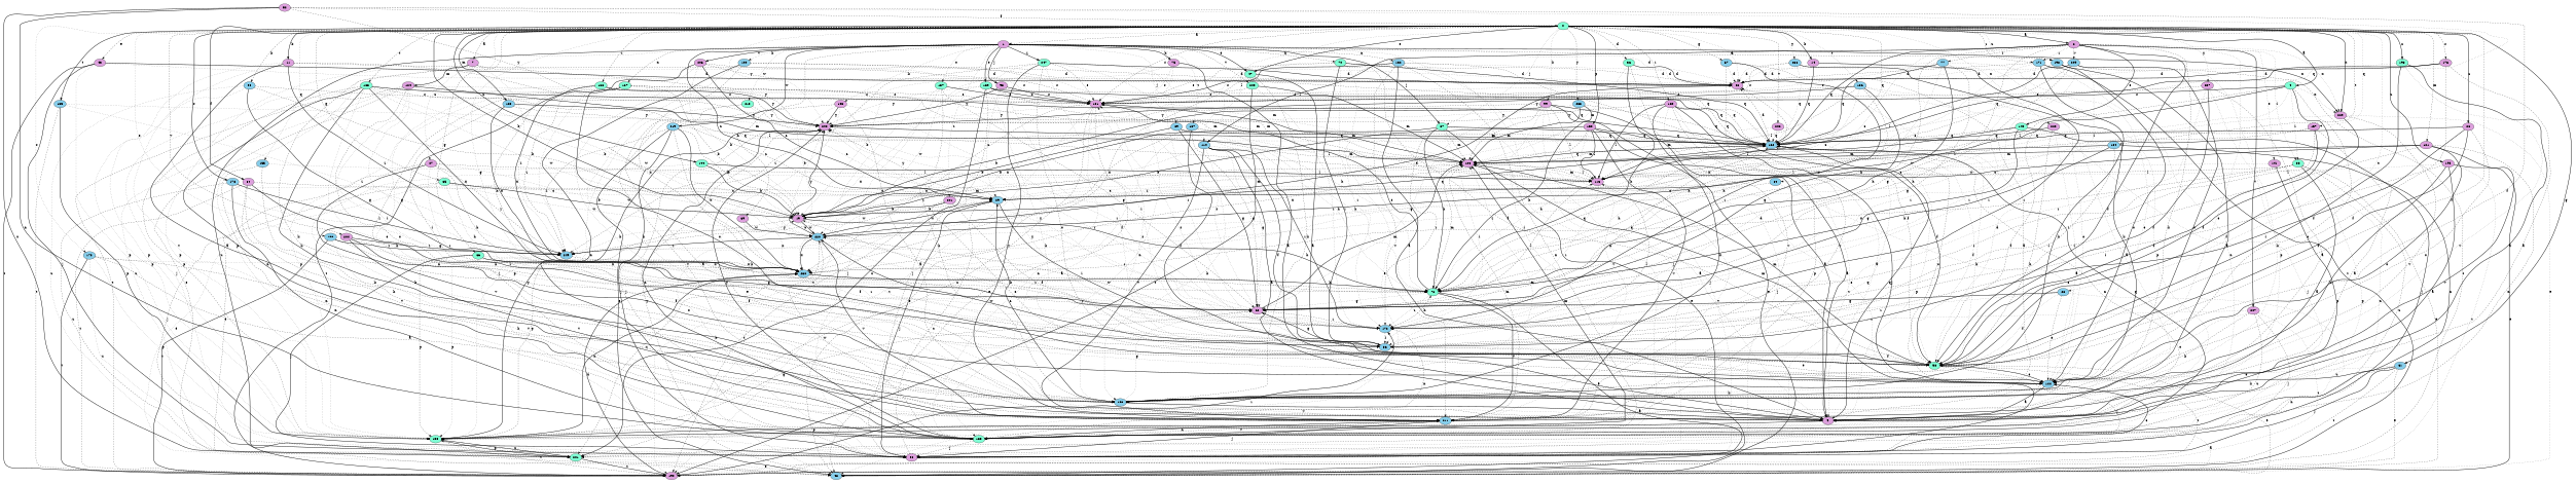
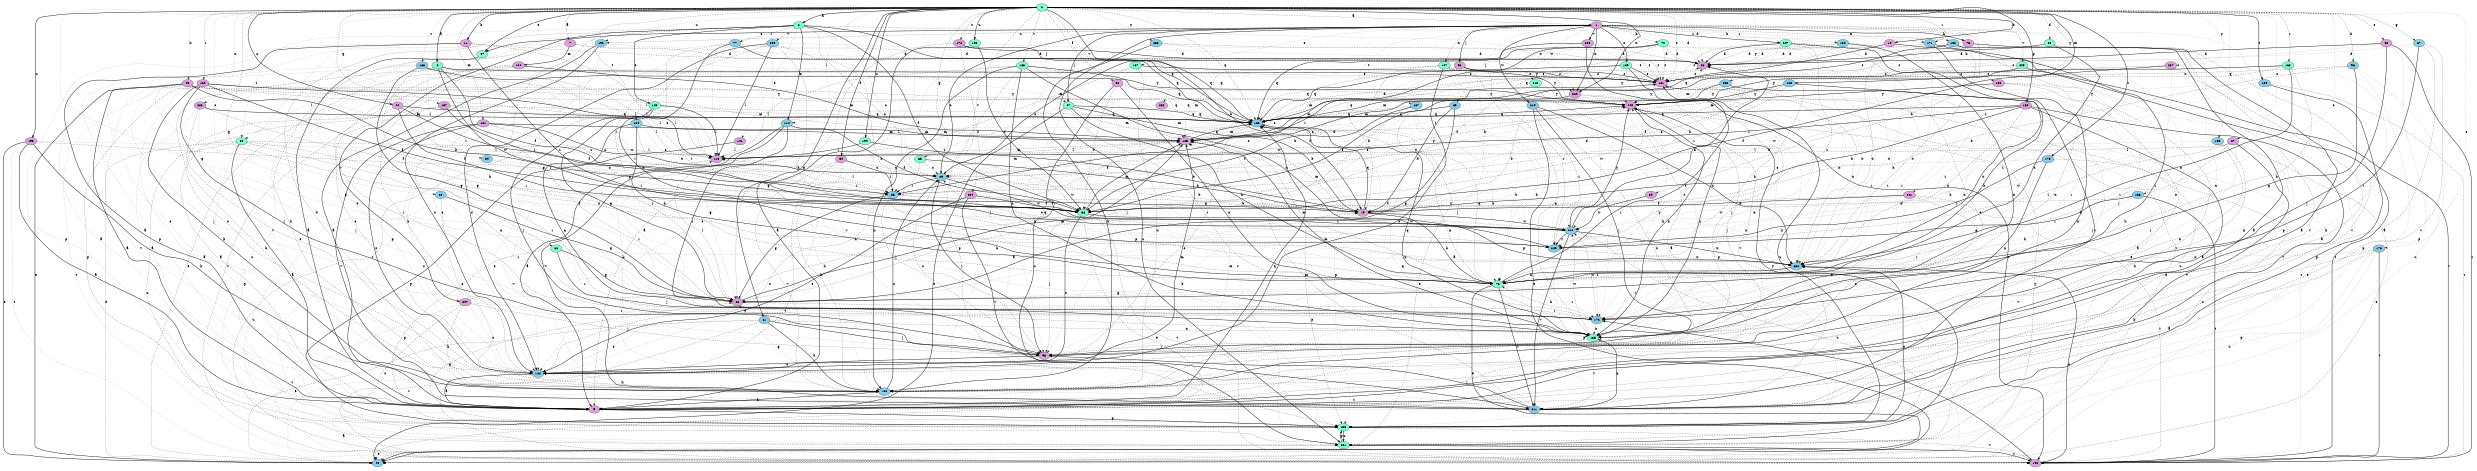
  strict digraph {
    node [fillcolor=plum style=filled]
    edge [style=dotted]
    0 [fillcolor=aquamarine]
    1
-   2
+   2 [fillcolor=aquamarine]
    4 [fillcolor=aquamarine]
    7
    11
    14
    19
    26
    27
    28 [fillcolor=skyblue]
    36 [fillcolor=aquamarine]
    38
    43
    47 [fillcolor=aquamarine]
    52
    54
    58 [fillcolor=aquamarine]
    61 [fillcolor=skyblue]
    65 [fillcolor=aquamarine]
    66 [fillcolor=aquamarine]
    67 [fillcolor=skyblue]
    68
    87 [fillcolor=aquamarine]
    98 [fillcolor=skyblue]
    99
    114 [fillcolor=skyblue]
    121
    123 [fillcolor=skyblue]
    136 [fillcolor=skyblue]
    150
    155 [fillcolor=skyblue]
    157
    162 [fillcolor=skyblue]
    168 [fillcolor=aquamarine]
    169
    171 [fillcolor=skyblue]
    173 [fillcolor=skyblue]
    176
    178 [fillcolor=skyblue]
    181
    183 [fillcolor=aquamarine]
    184 [fillcolor=skyblue]
    185 [fillcolor=skyblue]
    186 [fillcolor=skyblue]
    193 [fillcolor=aquamarine]
    194 [fillcolor=aquamarine]
    195
    198 [fillcolor=skyblue]
    202
    204
    223
    229
    233 [fillcolor=skyblue]
    237
    238 [fillcolor=skyblue]
    240
    29 [fillcolor=skyblue]
    69
    70 [fillcolor=aquamarine]
    75
    89 [fillcolor=skyblue]
    93
    100 [fillcolor=skyblue]
    103
    127 [fillcolor=aquamarine]
    132 [fillcolor=skyblue]
    135 [fillcolor=aquamarine]
    137 [fillcolor=aquamarine]
    139 [fillcolor=aquamarine]
    153 [fillcolor=aquamarine]
    187 [fillcolor=skyblue]
    201 [fillcolor=aquamarine]
    205 [fillcolor=aquamarine]
    206
    213 [fillcolor=aquamarine]
    219 [fillcolor=skyblue]
    241
    247 [fillcolor=aquamarine]
    76 [fillcolor=aquamarine]
    77 [fillcolor=skyblue]
    83 [fillcolor=aquamarine]
    106 [fillcolor=skyblue]
    140 [fillcolor=aquamarine]
    141
    144 [fillcolor=skyblue]
    207
    209 [fillcolor=skyblue]
    84 [fillcolor=skyblue]
    115
    220 [fillcolor=skyblue]
    124
    125
    249 [fillcolor=skyblue]
    9
    211 [fillcolor=skyblue]
    172 [fillcolor=skyblue]
    86 [fillcolor=skyblue]
    48 [fillcolor=skyblue]
    96
    190
    230 [fillcolor=skyblue]
    0 -> 1 [label=a style=dashed]
    0 -> 2 [label=a style=bold]
    0 -> 4 [label=a style=bold]
    0 -> 7 [label=a style=dashed]
    0 -> 11 [label=b style=bold]
    0 -> 14 [label=b style=bold]
    0 -> 19 [label=b style=bold]
    0 -> 26 [label=c style=bold]
    0 -> 27 [label=c]
    0 -> 28 [label=c]
    0 -> 36 [label=d style=dashed]
    0 -> 38 [label=d]
    0 -> 43 [label=e style=dashed]
    0 -> 47 [label=e style=bold]
-   52 -> 0 [label=f style=dashed]
+   0 -> 52 [label=f style=dashed]
    0 -> 54 [label=f style=bold]
    0 -> 58 [label=f style=dashed]
    0 -> 61 [label=g style=bold]
    0 -> 65 [label=g style=dashed]
    0 -> 66 [label=g style=dashed]
    0 -> 67 [label=g style=dashed]
    0 -> 68 [label=g]
    0 -> 87 [label=j]
    0 -> 98 [label=k style=dashed]
    0 -> 99 [label=k]
    0 -> 114 [label=l]
    0 -> 121 [label=m style=dashed]
    0 -> 123 [label=m style=bold]
    0 -> 136 [label=o]
    0 -> 150 [label=p style=bold]
    0 -> 155 [label=q]
    0 -> 157 [label=q]
    0 -> 162 [label=q style=dashed]
    0 -> 168 [label=r style=dashed]
    0 -> 169 [label=r style=dashed]
    0 -> 171 [label=r style=dashed]
    0 -> 173 [label=s]
    0 -> 176 [label=s style=dashed]
    0 -> 178 [label=s style=bold]
    0 -> 181 [label=s style=dashed]
    0 -> 183 [label=t style=dashed]
    0 -> 184 [label=t style=dashed]
    0 -> 185 [label=t style=bold]
    0 -> 186 [label=t]
    0 -> 193 [label=u style=bold]
    0 -> 194 [label=u style=bold]
    0 -> 195 [label=u style=bold]
    0 -> 198 [label=u]
    0 -> 202 [label=v style=dashed]
    0 -> 204 [label=v style=dashed]
    0 -> 223 [label=x]
    0 -> 229 [label=x style=bold]
    0 -> 233 [label=y style=dashed]
    0 -> 237 [label=y]
    0 -> 238 [label=y]
    0 -> 240 [label=y]
    1 -> 38 [label=d]
    1 -> 47 [label=e style=bold]
    1 -> 87 [label=j style=bold]
    1 -> 198 [label=u style=dashed]
    1 -> 229 [label=x style=bold]
    1 -> 29 [label=c style=bold]
    1 -> 69 [label=h style=dashed]
    1 -> 70 [label=h style=dashed]
    1 -> 75 [label=h style=bold]
    1 -> 89 [label=j]
    1 -> 93 [label=j style=bold]
    1 -> 100 [label=k]
    1 -> 103 [label=k]
    1 -> 127 [label=n style=dashed]
    1 -> 132 [label=n style=dashed]
    1 -> 135 [label=n]
    1 -> 137 [label=o]
    1 -> 139 [label=o style=bold]
    1 -> 153 [label=p]
    1 -> 187 [label=t]
    1 -> 201 [label=u style=bold]
    1 -> 205 [label=v style=dashed]
    1 -> 206 [label=v style=bold]
    1 -> 213 [label=w]
    1 -> 219 [label=w style=bold]
    1 -> 241 [label=z]
    1 -> 247 [label=z style=bold]
    2 -> 58 [label=f style=bold]
    2 -> 68 [label=g style=dashed]
    2 -> 114 [label=l style=bold]
    2 -> 162 [label=q style=bold]
    2 -> 171 [label=r]
    2 -> 229 [label=x]
    2 -> 29 [label=c]
    2 -> 76 [label=h style=dashed]
    2 -> 77 [label=i style=dashed]
    2 -> 83 [label=i]
    2 -> 106 [label=k style=dashed]
    2 -> 140 [label=o style=bold]
    2 -> 141 [label=o]
    2 -> 144 [label=o]
    2 -> 207 [label=v style=bold]
    2 -> 209 [label=v style=dashed]
    4 -> 58 [label=f style=bold]
    4 -> 181 [label=s style=bold]
    4 -> 229 [label=x]
    4 -> 83 [label=i]
    4 -> 144 [label=o style=dashed]
    4 -> 84 [label=i]
    4 -> 115 [label=l style=dashed]
    4 -> 220 [label=w style=bold]
    7 -> 240 [label=y style=dashed]
    7 -> 153 [label=p]
    7 -> 106 [label=k style=dashed]
    7 -> 124 [label=m style=bold]
    7 -> 125 [label=m]
    7 -> 249 [label=z]
    11 -> 38 [label=d style=dashed]
    11 -> 153 [label=p]
    11 -> 115 [label=l style=dashed]
    11 -> 249 [label=z style=bold]
    11 -> 9 [label=a style=bold]
    11 -> 211 [label=v]
    14 -> 38 [label=d]
    14 -> 162 [label=q style=bold]
    14 -> 172 [label=r style=bold]
    19 -> 162 [label=q style=bold]
    19 -> 153 [label=p style=dashed]
    19 -> 76 [label=h style=bold]
    19 -> 220 [label=w style=bold]
    19 -> 125 [label=m style=dashed]
    26 -> 58 [label=f style=bold]
    26 -> 162 [label=q style=bold]
    26 -> 144 [label=o style=dashed]
    26 -> 86 [label=i style=bold]
    27 -> 76 [label=h style=dashed]
    27 -> 115 [label=l style=dashed]
    27 -> 220 [label=w]
    27 -> 249 [label=z style=dashed]
    27 -> 211 [label=v style=bold]
    27 -> 172 [label=r]
    27 -> 48 [label=e style=dashed]
    28 -> 58 [label=f]
    28 -> 68 [label=g style=bold]
    28 -> 201 [label=u]
    28 -> 144 [label=o style=dashed]
    28 -> 172 [label=r]
    36 -> 38 [label=d style=bold]
    36 -> 76 [label=h style=bold]
    36 -> 125 [label=m]
    36 -> 211 [label=v style=dashed]
    38 -> 181 [label=s]
    38 -> 76 [label=h style=dashed]
    43 -> 38 [label=d style=bold]
    43 -> 181 [label=s]
    43 -> 153 [label=p]
    43 -> 96 [label=j style=bold]
    43 -> 190 [label=t style=bold]
    47 -> 106 [label=k style=dashed]
    47 -> 9 [label=a style=bold]
    52 -> 58 [label=f style=dashed]
    52 -> 162 [label=q]
    52 -> 240 [label=y style=dashed]
    52 -> 135 [label=n style=bold]
    52 -> 201 [label=u style=bold]
    54 -> 29 [label=c style=dashed]
    54 -> 106 [label=k style=dashed]
    54 -> 211 [label=v style=dashed]
    54 -> 86 [label=i style=bold]
    54 -> 190 [label=t style=dashed]
    58 -> 38 [label=d]
    58 -> 181 [label=s]
    58 -> 144 [label=o style=bold]
    58 -> 220 [label=w style=bold]
    58 -> 125 [label=m style=bold]
    58 -> 48 [label=e style=dashed]
    58 -> 96 [label=j style=dashed]
    58 -> 190 [label=t style=dashed]
    61 -> 135 [label=n style=dashed]
    61 -> 106 [label=k style=bold]
    61 -> 144 [label=o]
    61 -> 48 [label=e style=dashed]
    61 -> 96 [label=j style=bold]
    61 -> 190 [label=t style=dashed]
    65 -> 19 [label=b style=bold]
    65 -> 29 [label=c style=dashed]
    65 -> 76 [label=h]
    65 -> 220 [label=w]
    65 -> 48 [label=e]
    65 -> 96 [label=j style=dashed]
    66 -> 68 [label=g style=bold]
    66 -> 153 [label=p style=dashed]
    66 -> 172 [label=r]
    66 -> 96 [label=j style=bold]
    66 -> 230 [label=x]
    67 -> 38 [label=d]
    67 -> 9 [label=a style=dashed]
    67 -> 211 [label=v style=dashed]
    67 -> 172 [label=r style=bold]
    68 -> 162 [label=q style=dashed]
    68 -> 181 [label=s]
    68 -> 240 [label=y]
    68 -> 115 [label=l style=dashed]
    68 -> 125 [label=m style=bold]
    68 -> 172 [label=r style=dashed]
    87 -> 19 [label=b style=bold]
    87 -> 162 [label=q style=bold]
    87 -> 76 [label=h style=bold]
    87 -> 125 [label=m style=dashed]
    87 -> 9 [label=a]
    87 -> 172 [label=r style=dashed]
    87 -> 86 [label=i]
    87 -> 48 [label=e style=bold]
    98 -> 19 [label=b style=dashed]
    98 -> 68 [label=g style=bold]
    98 -> 181 [label=s style=dashed]
    98 -> 153 [label=p]
    98 -> 201 [label=u]
    99 -> 19 [label=b style=bold]
    99 -> 68 [label=g]
    99 -> 240 [label=y style=dashed]
    99 -> 115 [label=l style=dashed]
    99 -> 125 [label=m style=dashed]
    99 -> 9 [label=a style=bold]
    99 -> 211 [label=v]
    99 -> 86 [label=i]
    99 -> 48 [label=e style=bold]
    99 -> 96 [label=j]
    114 -> 58 [label=f style=bold]
    114 -> 68 [label=g]
    114 -> 106 [label=k]
    114 -> 125 [label=m]
    114 -> 249 [label=z]
    114 -> 9 [label=a style=bold]
    114 -> 211 [label=v style=bold]
    114 -> 172 [label=r style=bold]
    121 -> 29 [label=c style=bold]
    121 -> 135 [label=n style=dashed]
    121 -> 144 [label=o style=bold]
    121 -> 125 [label=m style=bold]
    121 -> 211 [label=v style=bold]
    121 -> 86 [label=i style=dashed]
    123 -> 240 [label=y style=bold]
    123 -> 29 [label=c style=dashed]
    123 -> 86 [label=i style=dashed]
    123 -> 230 [label=x style=bold]
    136 -> 58 [label=f style=dashed]
    136 -> 76 [label=h]
    136 -> 249 [label=z style=bold]
    136 -> 211 [label=v]
    136 -> 190 [label=t style=bold]
    150 -> 19 [label=b style=bold]
    150 -> 162 [label=q style=bold]
    150 -> 76 [label=h]
    150 -> 115 [label=l style=bold]
    150 -> 249 [label=z]
    150 -> 9 [label=a style=bold]
    150 -> 211 [label=v style=bold]
    150 -> 96 [label=j]
    150 -> 230 [label=x style=dashed]
    155 -> 135 [label=n style=dashed]
    155 -> 106 [label=k style=dashed]
    155 -> 115 [label=l]
    157 -> 58 [label=f style=bold]
    157 -> 162 [label=q style=dashed]
    157 -> 115 [label=l style=dashed]
    157 -> 9 [label=a style=dashed]
    157 -> 172 [label=r style=dashed]
    162 -> 38 [label=d style=dashed]
    162 -> 58 [label=f]
    162 -> 135 [label=n style=dashed]
    162 -> 153 [label=p]
    162 -> 76 [label=h]
    162 -> 144 [label=o style=dashed]
    162 -> 125 [label=m style=dashed]
    168 -> 181 [label=s]
    168 -> 240 [label=y style=bold]
    168 -> 76 [label=h style=dashed]
    168 -> 106 [label=k]
    168 -> 125 [label=m style=dashed]
    168 -> 230 [label=x style=bold]
    169 -> 58 [label=f style=bold]
    169 -> 162 [label=q style=dashed]
    169 -> 240 [label=y style=dashed]
    169 -> 153 [label=p style=dashed]
    169 -> 106 [label=k style=bold]
    169 -> 115 [label=l style=bold]
    169 -> 9 [label=a]
    169 -> 96 [label=j style=bold]
    169 -> 190 [label=t]
    171 -> 38 [label=d style=dashed]
    171 -> 135 [label=n]
    171 -> 106 [label=k style=bold]
    171 -> 172 [label=r]
    171 -> 190 [label=t style=bold]
    171 -> 230 [label=x]
    173 -> 153 [label=p]
    173 -> 201 [label=u]
    173 -> 106 [label=k style=dashed]
    173 -> 9 [label=a style=dashed]
    173 -> 190 [label=t style=bold]
    173 -> 230 [label=x]
    176 -> 38 [label=d style=bold]
    176 -> 58 [label=f style=dashed]
    176 -> 162 [label=q style=bold]
    176 -> 9 [label=a style=dashed]
    178 -> 68 [label=g]
    178 -> 29 [label=c]
    178 -> 135 [label=n style=bold]
    178 -> 201 [label=u style=dashed]
    178 -> 249 [label=z style=bold]
    181 -> 240 [label=y]
    181 -> 135 [label=n]
    181 -> 201 [label=u style=dashed]
    181 -> 125 [label=m style=bold]
    181 -> 48 [label=e style=dashed]
    181 -> 190 [label=t]
    181 -> 230 [label=x style=dashed]
    183 -> 19 [label=b]
    183 -> 162 [label=q style=bold]
    183 -> 181 [label=s]
    183 -> 135 [label=n style=bold]
    183 -> 153 [label=p style=dashed]
    183 -> 106 [label=k style=bold]
    183 -> 144 [label=o]
    183 -> 115 [label=l style=dashed]
    183 -> 220 [label=w]
    183 -> 96 [label=j]
    183 -> 230 [label=x style=bold]
    184 -> 29 [label=c]
    184 -> 135 [label=n style=bold]
    184 -> 76 [label=h style=bold]
    184 -> 125 [label=m style=bold]
    184 -> 86 [label=i style=dashed]
    185 -> 240 [label=y]
    185 -> 153 [label=p style=bold]
    185 -> 249 [label=z]
    185 -> 190 [label=t style=dashed]
    186 -> 68 [label=g style=bold]
    186 -> 181 [label=s style=dashed]
    186 -> 240 [label=y style=bold]
    186 -> 29 [label=c]
    186 -> 76 [label=h style=dashed]
    186 -> 144 [label=o]
    186 -> 115 [label=l style=dashed]
    186 -> 9 [label=a]
    193 -> 38 [label=d]
    193 -> 58 [label=f style=bold]
    193 -> 9 [label=a style=bold]
    193 -> 211 [label=v]
    194 -> 19 [label=b style=bold]
    194 -> 106 [label=k]
    194 -> 115 [label=l style=bold]
    195 -> 106 [label=k style=bold]
    195 -> 115 [label=l]
    195 -> 9 [label=a style=bold]
    195 -> 86 [label=i style=dashed]
    195 -> 48 [label=e style=bold]
    195 -> 190 [label=t]
    198 -> 38 [label=d]
    198 -> 144 [label=o style=bold]
    198 -> 9 [label=a style=bold]
    198 -> 172 [label=r]
    202 -> 162 [label=q]
    202 -> 106 [label=k]
    202 -> 125 [label=m]
    204 -> 58 [label=f style=dashed]
    204 -> 144 [label=o style=bold]
    204 -> 249 [label=z style=bold]
    204 -> 211 [label=v style=bold]
    223 -> 58 [label=f style=dashed]
    223 -> 162 [label=q style=bold]
    223 -> 106 [label=k style=dashed]
    223 -> 9 [label=a]
    223 -> 96 [label=j]
    229 -> 58 [label=f style=bold]
    229 -> 220 [label=w]
    229 -> 211 [label=v style=dashed]
    229 -> 48 [label=e]
    233 -> 162 [label=q style=dashed]
    233 -> 240 [label=y]
    233 -> 76 [label=h style=bold]
    233 -> 125 [label=m style=bold]
    237 -> 58 [label=f style=bold]
    237 -> 181 [label=s style=dashed]
    237 -> 106 [label=k]
    237 -> 9 [label=a style=dashed]
    237 -> 172 [label=r]
    238 -> 38 [label=d]
    238 -> 162 [label=q]
    238 -> 181 [label=s style=dashed]
    238 -> 153 [label=p]
    238 -> 106 [label=k style=bold]
    240 -> 162 [label=q style=bold]
    240 -> 135 [label=n style=bold]
    240 -> 172 [label=r]
    240 -> 96 [label=j style=dashed]
    29 -> 19 [label=b style=dashed]
    29 -> 240 [label=y style=dashed]
    29 -> 220 [label=w style=bold]
    29 -> 125 [label=m]
    29 -> 86 [label=i style=bold]
    29 -> 96 [label=j style=bold]
    69 -> 58 [label=f]
    69 -> 220 [label=w style=bold]
    69 -> 230 [label=x]
    70 -> 38 [label=d style=dashed]
    70 -> 58 [label=f style=dashed]
    70 -> 162 [label=q style=bold]
    70 -> 181 [label=s style=dashed]
    70 -> 172 [label=r]
    70 -> 86 [label=i style=bold]
    70 -> 48 [label=e]
    70 -> 230 [label=x]
    75 -> 38 [label=d]
    75 -> 181 [label=s]
    75 -> 135 [label=n]
    75 -> 220 [label=w]
    75 -> 9 [label=a style=bold]
    89 -> 19 [label=b style=bold]
    89 -> 68 [label=g style=bold]
    89 -> 162 [label=q style=bold]
    89 -> 76 [label=h]
    93 -> 58 [label=f]
    93 -> 162 [label=q style=dashed]
    93 -> 181 [label=s style=bold]
    93 -> 240 [label=y style=bold]
    93 -> 29 [label=c]
    100 -> 38 [label=d style=dashed]
    100 -> 162 [label=q style=dashed]
    100 -> 135 [label=n style=bold]
    100 -> 106 [label=k]
    100 -> 230 [label=x style=dashed]
    103 -> 19 [label=b]
    103 -> 240 [label=y style=bold]
    103 -> 9 [label=a style=dashed]
    103 -> 211 [label=v style=dashed]
    103 -> 172 [label=r]
    103 -> 48 [label=e]
    127 -> 19 [label=b style=dashed]
    127 -> 181 [label=s style=dashed]
    127 -> 135 [label=n style=dashed]
    127 -> 153 [label=p]
    127 -> 144 [label=o style=bold]
    127 -> 125 [label=m style=dashed]
    127 -> 249 [label=z style=dashed]
    127 -> 96 [label=j]
    132 -> 38 [label=d]
    132 -> 58 [label=f style=dashed]
    132 -> 181 [label=s style=bold]
    132 -> 135 [label=n style=dashed]
    132 -> 9 [label=a style=bold]
    132 -> 211 [label=v style=dashed]
    132 -> 96 [label=j]
    132 -> 230 [label=x style=dashed]
    135 -> 162 [label=q style=bold]
    135 -> 240 [label=y style=bold]
    135 -> 220 [label=w style=dashed]
    135 -> 125 [label=m style=bold]
    135 -> 211 [label=v style=dashed]
    135 -> 96 [label=j style=dashed]
    137 -> 68 [label=g style=dashed]
    137 -> 181 [label=s style=bold]
    137 -> 106 [label=k style=dashed]
    137 -> 96 [label=j]
    137 -> 190 [label=t]
    139 -> 162 [label=q style=bold]
    139 -> 181 [label=s style=bold]
    139 -> 240 [label=y]
    139 -> 201 [label=u style=bold]
    139 -> 106 [label=k]
    139 -> 125 [label=m style=dashed]
    139 -> 96 [label=j style=dashed]
    139 -> 230 [label=x]
    153 -> 68 [label=g style=dashed]
    153 -> 240 [label=y style=bold]
    153 -> 201 [label=u style=bold]
    153 -> 190 [label=t style=dashed]
    153 -> 230 [label=x style=bold]
    187 -> 58 [label=f style=bold]
    187 -> 68 [label=g style=dashed]
    187 -> 162 [label=q style=dashed]
    187 -> 76 [label=h]
    187 -> 115 [label=l]
    187 -> 9 [label=a]
    187 -> 48 [label=e style=dashed]
    201 -> 153 [label=p style=bold]
    201 -> 48 [label=e]
    201 -> 190 [label=t style=bold]
    205 -> 181 [label=s style=dashed]
    205 -> 125 [label=m style=bold]
    205 -> 172 [label=r]
    205 -> 190 [label=t style=bold]
    206 -> 19 [label=b]
    206 -> 38 [label=d style=dashed]
    206 -> 181 [label=s style=dashed]
    206 -> 29 [label=c style=bold]
    206 -> 106 [label=k]
    206 -> 190 [label=t style=bold]
    213 -> 240 [label=y style=dashed]
    213 -> 29 [label=c]
    213 -> 153 [label=p]
    213 -> 9 [label=a style=dashed]
    219 -> 19 [label=b style=dashed]
    219 -> 162 [label=q]
    219 -> 106 [label=k style=dashed]
    219 -> 249 [label=z style=dashed]
    219 -> 48 [label=e style=bold]
    219 -> 96 [label=j style=bold]
    219 -> 230 [label=x style=bold]
    241 -> 19 [label=b style=bold]
    241 -> 58 [label=f style=dashed]
    241 -> 144 [label=o style=dashed]
    241 -> 220 [label=w]
    241 -> 172 [label=r]
    241 -> 190 [label=t style=dashed]
    247 -> 19 [label=b]
    247 -> 38 [label=d style=bold]
    247 -> 181 [label=s style=dashed]
    247 -> 76 [label=h]
    247 -> 144 [label=o style=dashed]
    247 -> 249 [label=z style=dashed]
    247 -> 211 [label=v style=bold]
    247 -> 172 [label=r]
    247 -> 86 [label=i]
    76 -> 68 [label=g]
    76 -> 162 [label=q style=dashed]
    76 -> 181 [label=s style=bold]
    76 -> 125 [label=m style=dashed]
    76 -> 211 [label=v style=bold]
    76 -> 172 [label=r]
    76 -> 48 [label=e style=bold]
    77 -> 38 [label=d]
    77 -> 68 [label=g style=dashed]
    77 -> 162 [label=q style=bold]
    77 -> 181 [label=s]
    77 -> 76 [label=h style=bold]
    77 -> 144 [label=o]
    77 -> 230 [label=x]
    83 -> 153 [label=p]
    83 -> 201 [label=u style=dashed]
    83 -> 115 [label=l style=dashed]
    83 -> 9 [label=a style=bold]
    83 -> 172 [label=r style=dashed]
    83 -> 48 [label=e style=dashed]
    83 -> 230 [label=x style=dashed]
    106 -> 68 [label=g]
    106 -> 29 [label=c style=bold]
    106 -> 125 [label=m]
    106 -> 9 [label=a style=bold]
    106 -> 211 [label=v]
    140 -> 68 [label=g style=bold]
    140 -> 162 [label=q style=dashed]
    140 -> 115 [label=l style=bold]
    140 -> 96 [label=j style=bold]
    141 -> 135 [label=n]
    141 -> 153 [label=p style=bold]
    141 -> 115 [label=l]
    144 -> 106 [label=k]
    144 -> 125 [label=m style=bold]
    144 -> 9 [label=a style=bold]
    207 -> 201 [label=u style=dashed]
    207 -> 106 [label=k style=dashed]
    207 -> 144 [label=o]
    207 -> 172 [label=r]
    207 -> 96 [label=j style=dashed]
    207 -> 190 [label=t]
    209 -> 38 [label=d]
    209 -> 29 [label=c style=dashed]
    209 -> 153 [label=p]
    209 -> 76 [label=h style=dashed]
    209 -> 144 [label=o style=bold]
    209 -> 115 [label=l style=bold]
    209 -> 172 [label=r]
    209 -> 190 [label=t style=dashed]
    84 -> 29 [label=c]
    84 -> 144 [label=o]
    84 -> 249 [label=z]
    115 -> 29 [label=c]
    115 -> 144 [label=o]
    115 -> 125 [label=m style=dashed]
    115 -> 211 [label=v]
    115 -> 172 [label=r]
    220 -> 38 [label=d style=bold]
    220 -> 240 [label=y style=bold]
    220 -> 201 [label=u style=dashed]
    220 -> 249 [label=z style=bold]
    220 -> 211 [label=v style=bold]
    220 -> 172 [label=r]
    220 -> 230 [label=x style=bold]
    124 -> 68 [label=g]
    124 -> 181 [label=s]
    124 -> 201 [label=u]
    124 -> 144 [label=o style=dashed]
    124 -> 220 [label=w]
    124 -> 125 [label=m style=bold]
    124 -> 86 [label=i]
    124 -> 48 [label=e style=dashed]
    124 -> 190 [label=t style=dashed]
    125 -> 162 [label=q style=bold]
    125 -> 115 [label=l style=dashed]
    249 -> 29 [label=c style=dashed]
    249 -> 153 [label=p]
    249 -> 230 [label=x style=dashed]
    9 -> 162 [label=q style=bold]
    9 -> 153 [label=p style=bold]
    211 -> 162 [label=q]
    211 -> 135 [label=n style=bold]
    211 -> 125 [label=m style=dashed]
    211 -> 96 [label=j style=bold]
    172 -> 240 [label=y]
    172 -> 135 [label=n style=dashed]
    172 -> 76 [label=h style=dashed]
    172 -> 220 [label=w style=dashed]
-   172 -> 86 [label=i style=dashed]
    86 -> 19 [label=b style=dashed]
    86 -> 38 [label=d]
    86 -> 58 [label=f]
    86 -> 68 [label=g style=bold]
    86 -> 181 [label=s]
    86 -> 240 [label=y]
    86 -> 144 [label=o style=dashed]
    86 -> 115 [label=l style=dashed]
    48 -> 240 [label=y style=dashed]
    48 -> 9 [label=a]
    96 -> 19 [label=b]
    96 -> 29 [label=c style=dashed]
    96 -> 144 [label=o style=bold]
    190 -> 172 [label=r style=bold]
    190 -> 230 [label=x style=bold]
    230 -> 76 [label=h style=bold]
    230 -> 172 [label=r style=dashed]
  }
